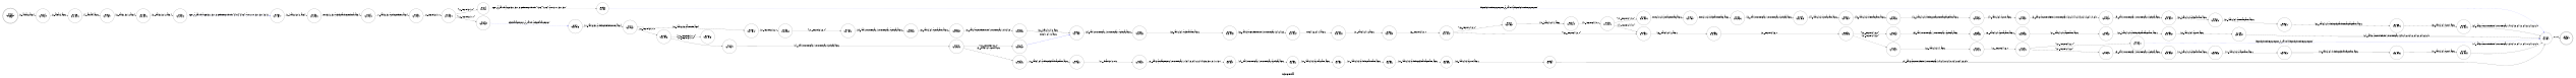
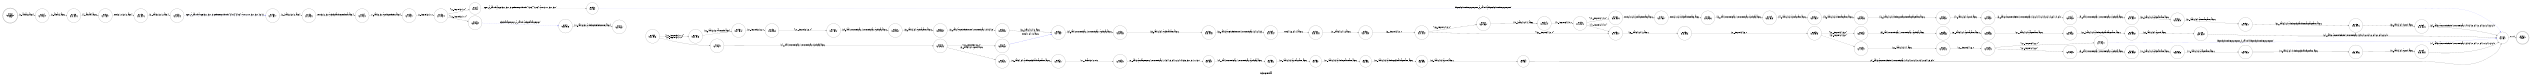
  digraph {
    label=ui_clip_request_data
    rankdir=LR
    node [shape=circle]
    n1 [label="N71521\n(rp:0, ep:0)\nexit" shape=doublecircle]
    n2 [label="N71522\n(rp:80, ep:80)\nentry" shape=doublecircle]
    n3 [label="N71524\n(rp:79, ep:79)"]
    n4 [label="N71525\n(rp:78, ep:78)"]
    n5 [label="N71526\n(rp:77, ep:77)"]
    n6 [label="N71530\n(rp:76, ep:76)"]
    n7 [label="N71531\n(rp:75, ep:75)"]
    n8 [label="N71532\n(rp:74, ep:74)"]
    n9 [label="N71533\n(rp:73, ep:73)"]
    n10 [label="N71534\n(rp:72, ep:72)"]
    n11 [label="N71535\n(rp:71, ep:71)"]
    n12 [label="N71536\n(rp:70, ep:70)"]
    n13 [label="N71614\n(rp:3, ep:3)"]
    n14 [label="N71615\n(rp:69, ep:69)"]
    n15 [label="N71538\n(rp:2, ep:2)"]
    n16 [label="N71541\n(rp:68, ep:68)"]
    n17 [label="N71613\n(rp:1, ep:1)"]
    n18 [label="N71542\n(rp:67, ep:67)"]
    n19 [label="N71543\n(rp:66, ep:66)"]
    n20 [label="N71616\n(rp:14, ep:14)"]
    n21 [label="N71617\n(rp:65, ep:65)"]
    n22 [label="N71545\n(rp:13, ep:13)"]
    n23 [label="N71557\n(rp:64, ep:64)"]
    n24 [label="N71546\n(rp:12, ep:12)"]
    n25 [label="N71619\n(rp:62, ep:62)"]
    n26 [label="N71558\n(rp:63, ep:63)"]
    n27 [label="N71547\n(rp:11, ep:11)"]
    n28 [label="N71548\n(rp:10, ep:10)"]
    n29 [label="N71549\n(rp:9, ep:9)"]
    n30 [label="N71550\n(rp:8, ep:8)"]
    n31 [label="N71551\n(rp:7, ep:7)"]
    n32 [label="N71552\n(rp:6, ep:6)"]
    n33 [label="N71553\n(rp:5, ep:5)"]
    n34 [label="N71554\n(rp:4, ep:4)"]
    n35 [label="N71618\n(rp:61, ep:61)"]
    n36 [label="N71560\n(rp:60, ep:60)"]
    n37 [label="N71566\n(rp:57, ep:57)"]
    n38 [label="N71561\n(rp:59, ep:59)"]
    n39 [label="N71567\n(rp:56, ep:56)"]
    n40 [label="N71562\n(rp:58, ep:58)"]
    n41 [label="N71568\n(rp:55, ep:55)"]
    n42 [label="N71569\n(rp:54, ep:54)"]
    n43 [label="N71570\n(rp:53, ep:53)"]
    n44 [label="N75571\n(rp:52, ep:52)"]
    n45 [label="N71572\n(rp:51, ep:51)"]
    n46 [label="N71620\n(rp:50, ep:50)"]
    n47 [label="N71591\n(rp:47, ep:47)"]
    n48 [label="N71574\n(rp:49, ep:49)"]
    n49 [label="N71592\n(rp:46, ep:46)"]
    n50 [label="N71575\n(rp:48, ep:48)"]
    n51 [label="N71593\n(rp:45, ep:45)"]
    n52 [label="N71622\n(rp:28, ep:28)"]
    n53 [label="N71577\n(rp:27, ep:27)"]
    n54 [label="N71578\n(rp:26, ep:26)"]
    n55 [label="N71579\n(rp:25, ep:25)"]
    n56 [label="N71580\n(rp:24, ep:24)"]
    n57 [label="N71581\n(rp:23, ep:23)"]
    n58 [label="N71582\n(rp:22, ep:22)"]
    n59 [label="N71583\n(rp:21, ep:21)"]
    n60 [label="N71584\n(rp:20, ep:20)"]
    n61 [label="N71585\n(rp:19, ep:19)"]
    n62 [label="N71586\n(rp:18, ep:18)"]
    n63 [label="N71587\n(rp:17, ep:17)"]
    n64 [label="N71588\n(rp:16, ep:16)"]
    n65 [label="N71589\n(rp:15, ep:15)"]
    n66 [label="N71624\n(rp:34, ep:34)"]
    n67 [label="N71625\n(rp:44, ep:44)"]
    n68 [label="N71595\n(rp:33, ep:33)"]
    n69 [label="N71602\n(rp:43, ep:43)"]
    n70 [label="N71596\n(rp:32, ep:32)"]
    n71 [label="N71603\n(rp:42, ep:42)"]
    n72 [label="N71597\n(rp:31, ep:31)"]
    n73 [label="N71598\n(rp:30, ep:30)"]
    n74 [label="N71599\n(rp:29, ep:29)"]
    n75 [label="N71626\n(rp:40, ep:40)"]
    n76 [label="N71627\n(rp:41, ep:41)"]
    n77 [label="N71605\n(rp:39, ep:39)"]
    n78 [label="N71606\n(rp:38, ep:38)"]
    n79 [label="N71607\n(rp:37, ep:37)"]
    n80 [label="N71608\n(rp:36, ep:36)"]
    n81 [label="N71609\n(rp:35, ep:35)"]
    n2 -> n3 [label="%2 = alloca i32, align 4"]
    n3 -> n4 [label="%3 = alloca i64, align 8"]
    n4 -> n5 [label="%4 = alloca i94, align 8"]
-   n5 -> n6 [label="%5 = load i32, i32* %2, align 4"]
+   n5 -> n6 [label="store i32 %0, i32* %2, align 4"]
    n6 -> n7 [label="%5 = load i32, i32* %2, align 4"]
    n7 -> n8 [color=blue label="logger --@-- call void @logger(i32 2, i32 0, i8* getelementptr inbounds ([34 x i8], [34 x i8]* @.str.12.1170, i32 0, i32 0), i32 %5)" style=dashed]
    n8 -> n9 [label="%6 = load i32, i32* %2, align 4"]
    n9 -> n10 [label="store i32 %6, i32* @rdp_clipboard_request_format, align 4"]
    n10 -> n11 [label="%7 = load i32, i32* @probing_selections, align 4"]
    n11 -> n12 [label="%8 = icmp ne i32 %7, 0"]
    n12 -> n13 [label="[%8 = icmp ne i32 %7, 0]"]
    n12 -> n14 [label="[!(%8 = icmp ne i32 %7, 0)]"]
    n13 -> n15 [color=black label="logger --@-- call void @logger(i32 2, i32 0, i8* getelementptr inbounds ([75 x i8], [75 x i8]* @.str.13.1171, i32 0, i32 0))" style=dashed]
    n14 -> n16 [color=blue label="xclip_clear_target_props --@-- call void @xclip_clear_target_props()" style=dashed]
    n15 -> n17 [color=blue label="helper_cliprdr_send_empty_response --@-- call void @helper_cliprdr_send_empty_response()" style=dashed]
    n16 -> n18 [label="%11 = load i32, i32* @rdesktop_is_selection_owner, align 4"]
    n17 -> n1 [label="ret void" style=dashed]
-   n18 -> n19 [label="%12 = icmp ne i32 %11, 0"]
    n19 -> n20 [label="[%12 = icmp ne i32 %11, 0]"]
    n19 -> n21 [label="[!(%12 = icmp ne i32 %11, 0)]"]
    n20 -> n22 [label="%14 = load %struct._XDisplay*, %struct._XDisplay** @g_display, align 8"]
-   n18 -> n23 [label="%26 = load i32, i32* @auto_mode, align 4"]
+   n21 -> n23 [label="%26 = load i32, i32* @auto_mode, align 4"]
    n22 -> n24 [label="%15 = load i64, i64* @g_wnd, align 8"]
    n22 -> n25 [label="[!(%27 = icmp ne i32 %26, 0)]"]
    n23 -> n26 [label="%27 = icmp ne i32 %26, 0"]
    n24 -> n27 [label="%16 = load i64, i64* @rdesktop_clipboard_target_atom, align 8"]
    n25 -> n37 [color=blue label="store i64 0, i64* %3, align 8"]
    n26 -> n35 [label="[%27 = icmp ne i32 %26, 0]"]
    n27 -> n28 [label="%17 = bitcast i32* %2 to i8*"]
    n28 -> n29 [label="%18 = call i32 @XChangeProperty(%struct._XDisplay* %14, i64 %15, i64 %16, i64 19, i32 32, i32 0, i8* %17, i32 1)"]
    n29 -> n30 [label="%19 = load %struct._XDisplay*, %struct._XDisplay** @g_display, align 8"]
    n30 -> n31 [label="%20 = load i64, i64* @primary_atom, align 8"]
    n31 -> n32 [label="%21 = load i64, i64* @rdesktop_native_atom, align 8"]
    n32 -> n33 [label="%22 = load i64, i64* @rdesktop_clipboard_target_atom, align 8"]
    n33 -> n34 [label="%23 = load i64, i64* @g_wnd, align 8"]
    n34 -> n17 [label="%24 = call i32 @XConvertSelection(%struct._XDisplay* %19, i64 %20, i64 %21, i64 %22, i64 %23, i64 0)"]
    n35 -> n36 [label="%29 = load %struct._XDisplay*, %struct._XDisplay** @g_display, align 8"]
    n36 -> n38 [label="%30 = load i64, i64* @primary_atom, align 8"]
    n37 -> n39 [label="%34 = load %struct._XDisplay*, %struct._XDisplay** @g_display, align 8"]
    n38 -> n40 [label="%31 = call i64 @XGetSelectionOwner(%struct._XDisplay* %29, i64 %30)" style=dashed]
    n39 -> n41 [label="%35 = load i64, i64* @clipboard_atom, align 8"]
    n40 -> n37 [label="%56 = load i64, i64* %3, align 8"]
    n41 -> n42 [label="%36 = call i64 @XGetSelectionOwner(%struct._XDisplay* %34, i64 %35)"]
    n42 -> n43 [label="store i64 %36, i64* %4, align 8"]
    n43 -> n44 [label="%37 = load i64, i64* %3, align 8"]
    n44 -> n45 [label="%38 = icmp ne i64 %37, 0"]
    n45 -> n46 [label="[%38 = icmp ne i64 %37, 0]"]
    n45 -> n47 [label="[!(%38 = icmp ne i64 %37, 0)]"]
    n46 -> n48 [label="%40 = load i64, i64* %4, align 8"]
    n47 -> n49 [label="%56 = load i64, i64* %3, align 8"]
    n48 -> n50 [label="%41 = icmp ne i64 %40, 0"]
    n49 -> n51 [label="%57 = icmp ne i64 %56, 0"]
    n50 -> n47 [label="[!(%41 = icmp ne i64 %40, 0)]"]
    n50 -> n52 [label="[%41 = icmp ne i64 %40, 0]"]
    n51 -> n66 [label="[%57 = icmp ne i64 %56, 0]"]
    n51 -> n67 [label="[!(%57 = icmp ne i64 %56, 0)]"]
    n52 -> n53 [label="store i64 0, i64* @primary_timestamp, align 8"]
    n53 -> n54 [label="store i64 0, i64* @clipboard_timestamp, align 8"]
    n54 -> n55 [label="%43 = load %struct._XDisplay*, %struct._XDisplay** @g_display, align 8"]
    n55 -> n56 [label="%44 = load i64, i64* @primary_atom, align 8"]
    n56 -> n57 [label="%45 = load i64, i64* @timestamp_atom, align 8"]
    n57 -> n58 [label="%46 = load i64, i64* @rdesktop_primary_timestamp_target_atom, align 8"]
    n58 -> n59 [label="%47 = load i64, i64* @g_wnd, align 8"]
    n59 -> n60 [label="%48 = call i32 @XConvertSelection(%struct._XDisplay* %43, i64 %44, i64 %45, i64 %46, i64 %47, i64 0)"]
    n60 -> n61 [label="%49 = load %struct._XDisplay*, %struct._XDisplay** @g_display, align 8"]
    n61 -> n62 [label="%50 = load i64, i64* @clipboard_atom, align 8"]
    n62 -> n63 [label="%51 = load i64, i64* @timestamp_atom, align 8"]
    n63 -> n64 [label="%52 = load i64, i64* @rdesktop_clipboard_timestamp_target_atom, align 8"]
    n64 -> n65 [label="%53 = load i64, i64* @g_wnd, align 8"]
    n65 -> n17 [label="%54 = call i32 @XConvertSelection(%struct._XDisplay* %49, i64 %50, i64 %51, i64 %52, i64 %53, i64 0)"]
    n66 -> n68 [label="%59 = load %struct._XDisplay*, %struct._XDisplay** @g_display, align 8"]
    n67 -> n69 [label="%66 = load i64, i64* %4, align 8"]
    n68 -> n70 [label="%60 = load i64, i64* @primary_atom, align 8"]
    n69 -> n71 [label="%67 = icmp ne i64 %66, 0"]
    n70 -> n72 [label="%61 = load i64, i64* @targets_atom, align 8"]
    n71 -> n75 [label="[%67 = icmp ne i64 %66, 0]"]
    n71 -> n76 [label="[!(%67 = icmp ne i64 %66, 0)]"]
    n72 -> n73 [label="%62 = load i64, i64* @rdesktop_clipboard_target_atom, align 8"]
    n73 -> n74 [label="%63 = load i64, i64* @g_wnd, align 8"]
    n74 -> n17 [label="%64 = call i32 @XConvertSelection(%struct._XDisplay* %59, i64 %60, i64 %61, i64 %62, i64 %63, i64 0)"]
    n75 -> n77 [label="%69 = load %struct._XDisplay*, %struct._XDisplay** @g_display, align 8"]
    n76 -> n17 [color=blue label="helper_cliprdr_send_empty_response --@-- call void @helper_cliprdr_send_empty_response()" style=dashed]
    n77 -> n78 [label="%70 = load i64, i64* @clipboard_atom, align 8"]
    n78 -> n79 [label="%71 = load i64, i64* @targets_atom, align 8"]
    n79 -> n80 [label="%72 = load i64, i64* @rdesktop_clipboard_target_atom, align 8"]
    n80 -> n81 [label="%73 = load i64, i64* @g_wnd, align 8"]
    n81 -> n17 [label="%74 = call i32 @XConvertSelection(%struct._XDisplay* %69, i64 %70, i64 %71, i64 %72, i64 %73, i64 0)"]
  }
